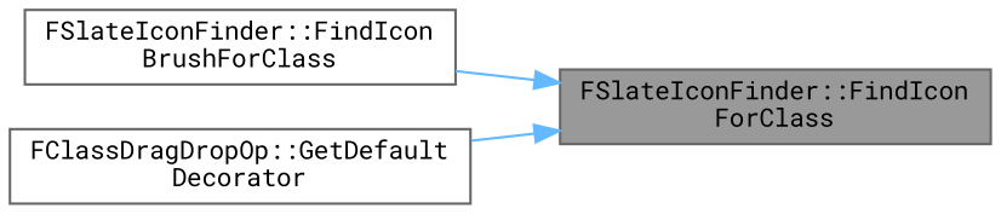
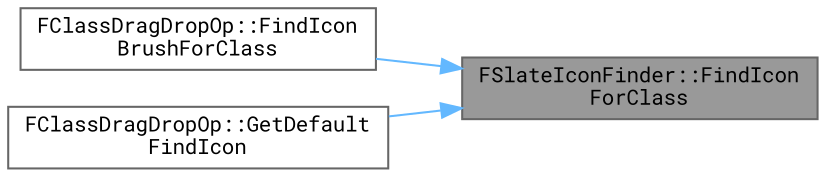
  digraph {
    fontname="Roboto Mono"
    rankdir=RL
    node [color=grey40 fillcolor=white fontname="Roboto Mono" fontsize=10 shape=box style=filled]
    edge [color=steelblue1 dir=back fontname="Roboto Mono" fontsize=10 labelfontname=Helvetica labelfontsize=10 style=solid]
    n1 [color=gray40 fillcolor=grey60 fontcolor=black height=0.2 label="FSlateIconFinder::FindIcon\lForClass" width=0.4]
-   n2 [height=0.2 label="FSlateIconFinder::FindIcon\lBrushForClass" width=0.4]
-   n3 [height=0.2 label="FClassDragDropOp::GetDefault\lDecorator" width=0.4]
+   n2 [height=0.2 label="FClassDragDropOp::FindIcon\lBrushForClass" width=0.4]
+   n3 [height=0.2 label="FClassDragDropOp::GetDefault\lFindIcon" width=0.4]
    n1 -> n2
    n1 -> n3
  }
